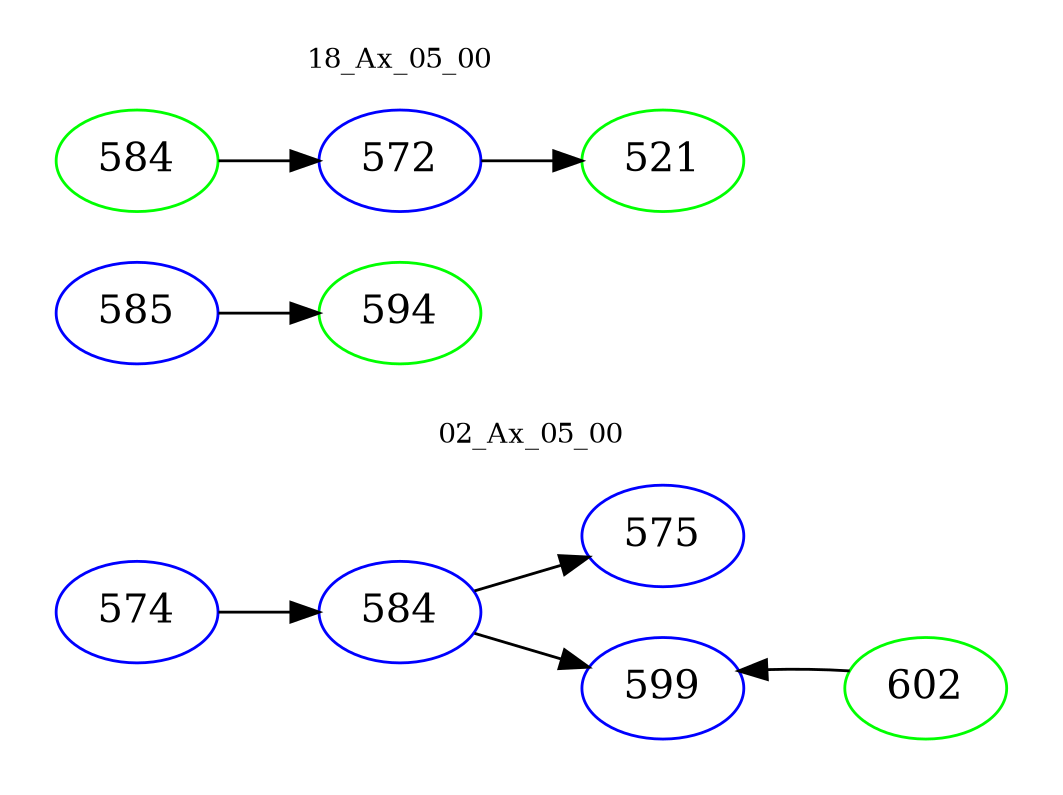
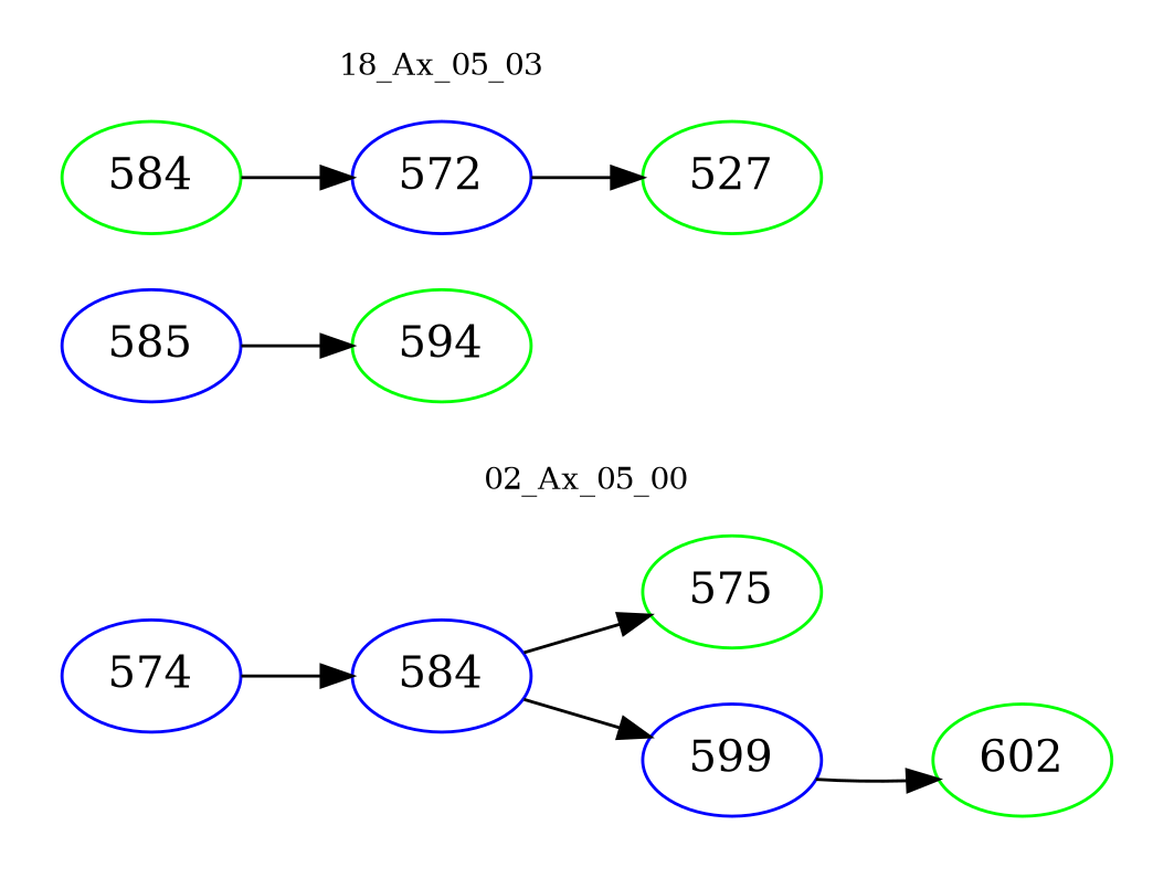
  digraph {
    rankdir=LR
    node [color=blue]
    edge [color=black]
    n1 [label=574]
    n2 [label=584]
    n3 [label=599]
-   n4 [label=575]
+   n4 [color=green label=575]
    n5 [color=green label=602]
    n6 [color=green label=584]
    n7 [label=572]
-   n8 [color=green label=521]
+   n8 [color=green label=527]
    n9 [label=585]
    n10 [color=green label=594]
    subgraph cluster_1 {
      color=white
      fontsize=10
      label="02_Ax_05_00"
      n1
      n2
      n3
      n4
      n5
    }
    subgraph cluster_2 {
      color=white
      fontsize=10
-     label="18_Ax_05_00"
+     label="18_Ax_05_03"
      n6
      n7
      n8
      n9
      n10
    }
    n1 -> n2
    n2 -> n3
    n2 -> n4
-   n5 -> n3
+   n3 -> n5
    n6 -> n7
    n7 -> n8
    n9 -> n10
  }
